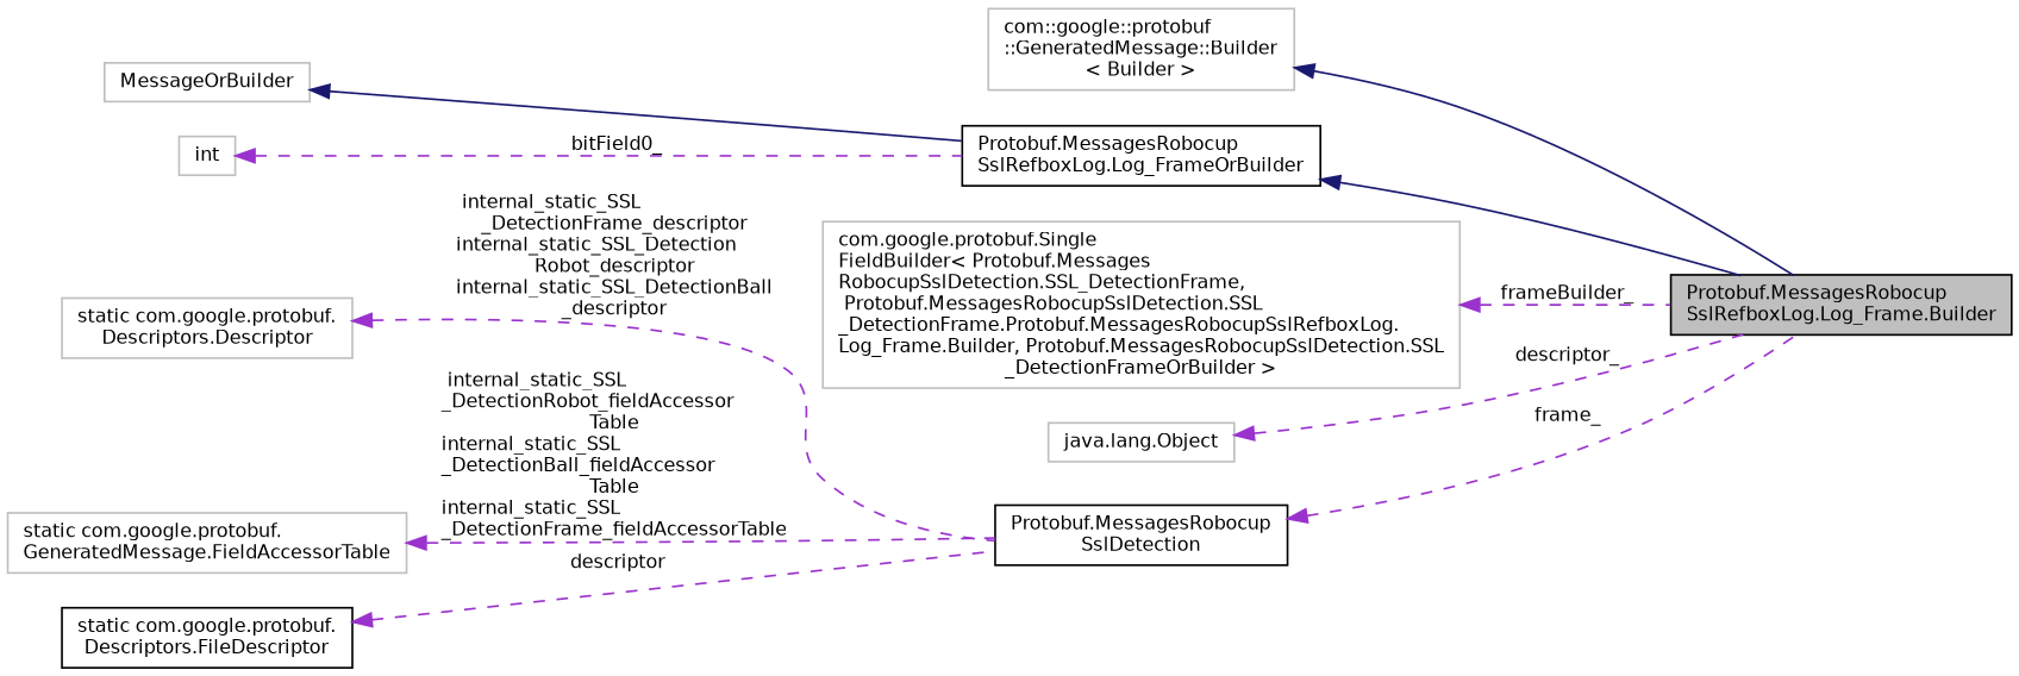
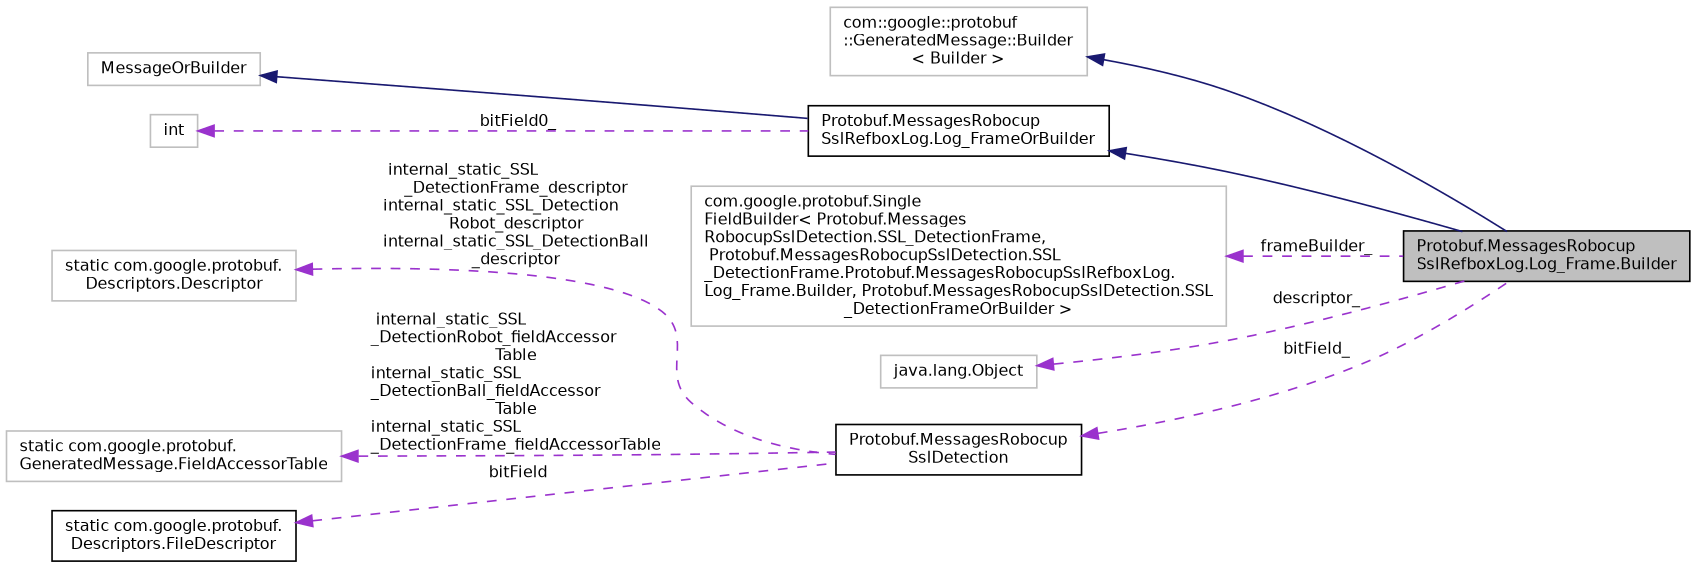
  digraph {
    rankdir=LR
    node [color=grey75 fillcolor=white fontname=Helvetica fontsize=10 shape=record style=filled]
    edge [color=darkorchid3 dir=back fontname=Helvetica fontsize=10 labelfontname=Helvetica labelfontsize=10 style=dashed]
    n1 [color=black fillcolor=grey75 fontcolor=black height=0.2 label="Protobuf.MessagesRobocup\lSslRefboxLog.Log_Frame.Builder" width=0.4]
    n2 [height=0.2 label="com::google::protobuf\l::GeneratedMessage::Builder\l\< Builder \>" width=0.4]
    n3 [color=black height=0.2 label="Protobuf.MessagesRobocup\lSslRefboxLog.Log_FrameOrBuilder" width=0.4]
    n4 [height=0.2 label=MessageOrBuilder width=0.4]
    n5 [height=0.2 label="com.google.protobuf.Single\lFieldBuilder\< Protobuf.Messages\lRobocupSslDetection.SSL_DetectionFrame,\l Protobuf.MessagesRobocupSslDetection.SSL\l_DetectionFrame.Protobuf.MessagesRobocupSslRefboxLog.\lLog_Frame.Builder, Protobuf.MessagesRobocupSslDetection.SSL\l_DetectionFrameOrBuilder \>" width=0.4]
    n6 [height=0.2 label=int width=0.4]
    n7 [height=0.2 label="java.lang.Object" width=0.4]
    n8 [color=black height=0.2 label="Protobuf.MessagesRobocup\lSslDetection" width=0.4]
    n9 [height=0.2 label="static com.google.protobuf.\lDescriptors.Descriptor" width=0.4]
    n10 [height=0.2 label="static com.google.protobuf.\lGeneratedMessage.FieldAccessorTable" width=0.4]
    n11 [color=black height=0.2 label="static com.google.protobuf.\lDescriptors.FileDescriptor" width=0.4]
    n2 -> n1 [color=midnightblue style=solid]
    n3 -> n1 [color=midnightblue style=solid]
    n4 -> n3 [color=midnightblue style=solid]
    n5 -> n1 [label=" frameBuilder_"]
    n6 -> n3 [label=" bitField0_"]
    n7 -> n1 [label=" descriptor_"]
-   n8 -> n1 [label=" frame_"]
+   n8 -> n1 [label=" bitField_"]
    n9 -> n8 [label=" internal_static_SSL\l_DetectionFrame_descriptor\ninternal_static_SSL_Detection\lRobot_descriptor\ninternal_static_SSL_DetectionBall\l_descriptor"]
    n10 -> n8 [label=" internal_static_SSL\l_DetectionRobot_fieldAccessor\lTable\ninternal_static_SSL\l_DetectionBall_fieldAccessor\lTable\ninternal_static_SSL\l_DetectionFrame_fieldAccessorTable"]
-   n11 -> n8 [label=" descriptor"]
+   n11 -> n8 [label=" bitField"]
  }
